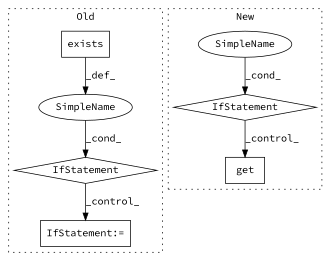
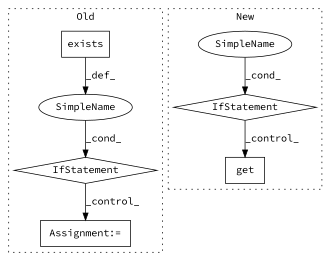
  digraph {
    fontname="Source Code Pro"
    node [a=32 shape=box fontname="Source Code Pro"]
    edge [fontname="Source Code Pro"]
    n1 [l="7,1" label=exists s="22650,22673"]
    n2 [a=25 l="4,2" label=IfStatement s="22621,22674" shape=diamond]
-   n3 [a=7 l=1 label="IfStatement:=" s=22876]
+   n3 [a=7 l=1 label="Assignment:=" s=22876]
    n4 [a=42 label=SimpleName shape=ellipse]
    n5 [l="4,1" label=get s="22740,22748"]
    n6 [a=25 l="4,2" label=IfStatement s="22617,22632" shape=diamond]
    n7 [a=42 label=SimpleName shape=ellipse]
    subgraph cluster_1 {
      label=Old
      style=dotted
      n1
      n2
      n3
      n4
    }
    subgraph cluster_2 {
      label=New
      style=dotted
      n5
      n6
      n7
    }
    n1 -> n4 [label=_def_]
    n2 -> n3 [label=_control_]
    n4 -> n2 [label=_cond_]
    n6 -> n5 [label=_control_]
    n7 -> n6 [label=_cond_]
  }
